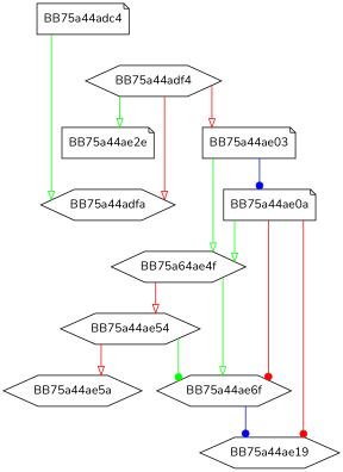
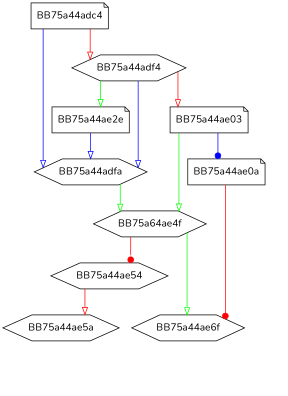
  digraph {
    fontname=Nunito
    splines=ortho
    node [fontname=Nunito shape=hexagon]
    edge [arrowhead=onormal color=red fontname=Nunito]
    BB75a44adc4 [shape=note]
    BB75a44adfa
    BB75a44adf4
    n4 [label=BB75a64ae4f]
    BB75a44ae03 [shape=note]
    BB75a44ae2e [shape=note]
    BB75a44ae6f
    BB75a44ae54
    BB75a44ae0a [shape=note]
-   BB75a44ae19
    BB75a44ae5a
-   BB75a44adc4 -> BB75a44adfa [color=green]
-   BB75a44ae0a -> n4 [color=green]
-   BB75a44adf4 -> BB75a44adfa
+   BB75a44adc4 -> BB75a44adfa [color=blue]
+   BB75a44adc4 -> BB75a44adf4
+   BB75a44adfa -> n4 [color=green]
+   BB75a44adf4 -> BB75a44adfa [color=blue]
    BB75a44adf4 -> BB75a44ae03
    BB75a44adf4 -> BB75a44ae2e [color=green]
    n4 -> BB75a44ae6f [color=green]
-   n4 -> BB75a44ae54
+   n4 -> BB75a44ae54 [arrowhead=dot]
    BB75a44ae03 -> n4 [color=green]
    BB75a44ae03 -> BB75a44ae0a [arrowhead=dot color=blue]
-   BB75a44ae6f -> BB75a44ae19 [arrowhead=dot color=blue]
-   BB75a44ae54 -> BB75a44ae6f [arrowhead=dot color=green]
+   BB75a44ae2e -> BB75a44adfa [color=blue]
    BB75a44ae54 -> BB75a44ae5a
    BB75a44ae0a -> BB75a44ae6f [arrowhead=dot]
-   BB75a44ae0a -> BB75a44ae19 [arrowhead=dot]
  }
